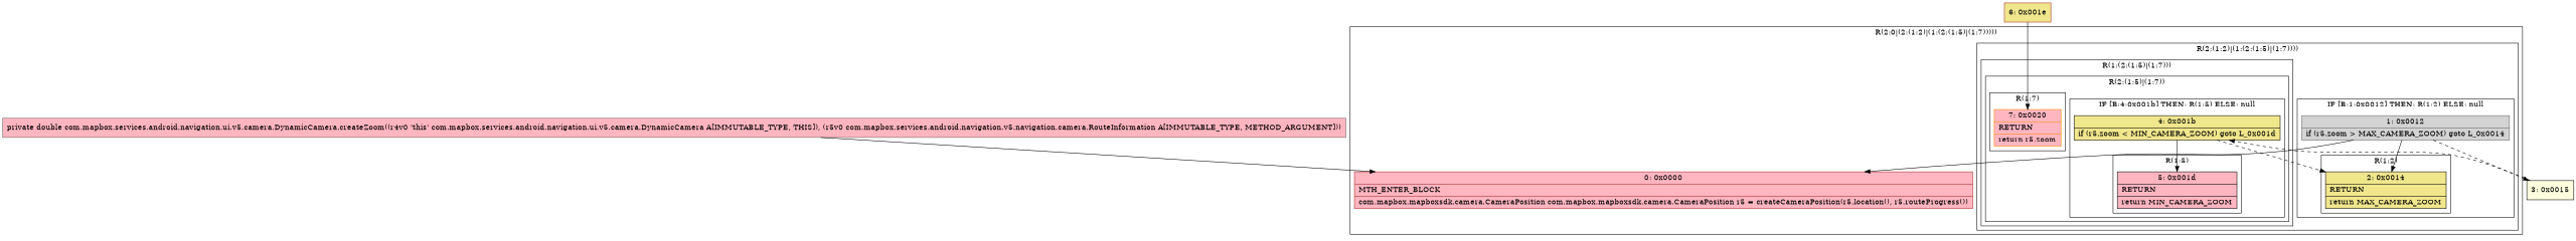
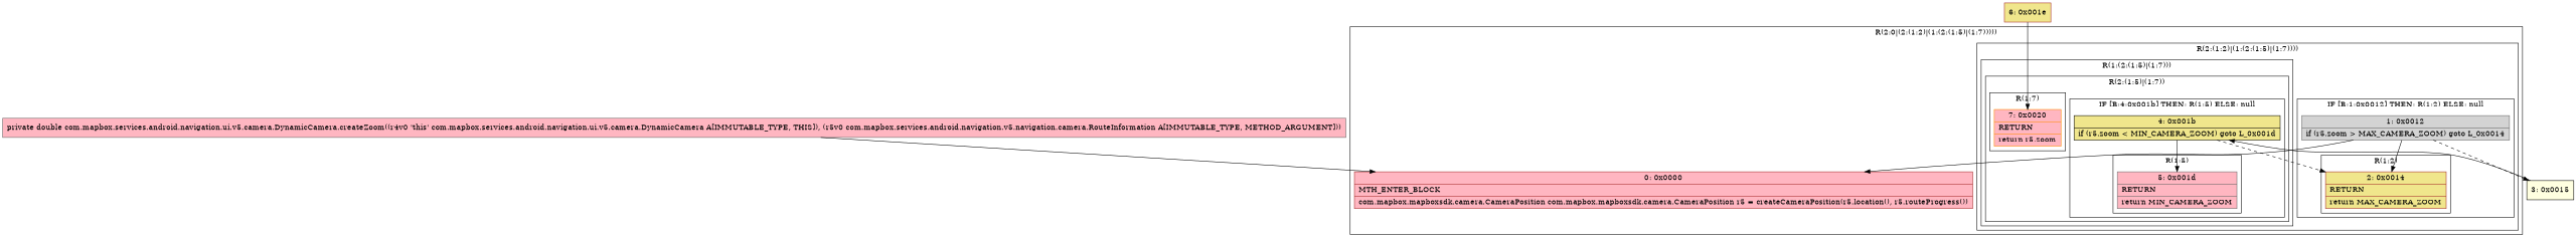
  digraph {
    node [color=black fillcolor=lightpink shape=record style=filled]
-   n1 [fillcolor=khaki label="{2\:\ 0x0014|RETURN\l|return MAX_CAMERA_ZOOM\l}"]
+   n1 [color=brown fillcolor=khaki label="{2\:\ 0x0014|RETURN\l|return MAX_CAMERA_ZOOM\l}"]
    n2 [color=gray40 fillcolor=lightgrey label="{1\:\ 0x0012|if (r5.zoom \> MAX_CAMERA_ZOOM) goto L_0x0014\l}"]
-   n3 [label="{5\:\ 0x001d|RETURN\l|return MIN_CAMERA_ZOOM\l}"]
+   n3 [color=gray40 label="{5\:\ 0x001d|RETURN\l|return MIN_CAMERA_ZOOM\l}"]
    n4 [fillcolor=khaki label="{4\:\ 0x001b|if (r5.zoom \< MIN_CAMERA_ZOOM) goto L_0x001d\l}"]
    n5 [color=darkorange label="{7\:\ 0x0020|RETURN\l|return r5.zoom\l}"]
    n6 [color=brown label="{0\:\ 0x0000|MTH_ENTER_BLOCK\l|com.mapbox.mapboxsdk.camera.CameraPosition com.mapbox.mapboxsdk.camera.CameraPosition r5 = createCameraPosition(r5.location(), r5.routeProgress())\l}"]
    n7 [fillcolor=lightyellow label="{3\:\ 0x0015}"]
    n8 [color=brown fillcolor=khaki label="{6\:\ 0x001e}"]
    n9 [color=gray40 label="{private double com.mapbox.services.android.navigation.ui.v5.camera.DynamicCamera.createZoom((r4v0 'this' com.mapbox.services.android.navigation.ui.v5.camera.DynamicCamera A[IMMUTABLE_TYPE, THIS]), (r5v0 com.mapbox.services.android.navigation.v5.navigation.camera.RouteInformation A[IMMUTABLE_TYPE, METHOD_ARGUMENT])) }"]
    subgraph cluster_1 {
      label="R(2:0|(2:(1:2)|(1:(2:(1:5)|(1:7)))))"
      n6
      subgraph cluster_2 {
        label="R(2:(1:2)|(1:(2:(1:5)|(1:7))))"
        subgraph cluster_3 {
          label="IF [B:1:0x0012] THEN: R(1:2) ELSE: null"
          n2
          subgraph cluster_4 {
            label="R(1:2)"
            n1
          }
        }
        subgraph cluster_5 {
          label="R(1:(2:(1:5)|(1:7)))"
          subgraph cluster_6 {
            label="R(2:(1:5)|(1:7))"
            subgraph cluster_7 {
              label="IF [B:4:0x001b] THEN: R(1:5) ELSE: null"
              n4
              subgraph cluster_8 {
                label="R(1:5)"
                n3
              }
            }
            subgraph cluster_9 {
              label="R(1:7)"
              n5
            }
          }
        }
      }
    }
    n2 -> n1
    n2 -> n6
    n2 -> n7 [style=dashed]
    n4 -> n1 [style=dashed]
    n4 -> n3
-   n7 -> n4 [style=dashed]
+   n7 -> n4
    n8 -> n5
    n9 -> n6
  }
